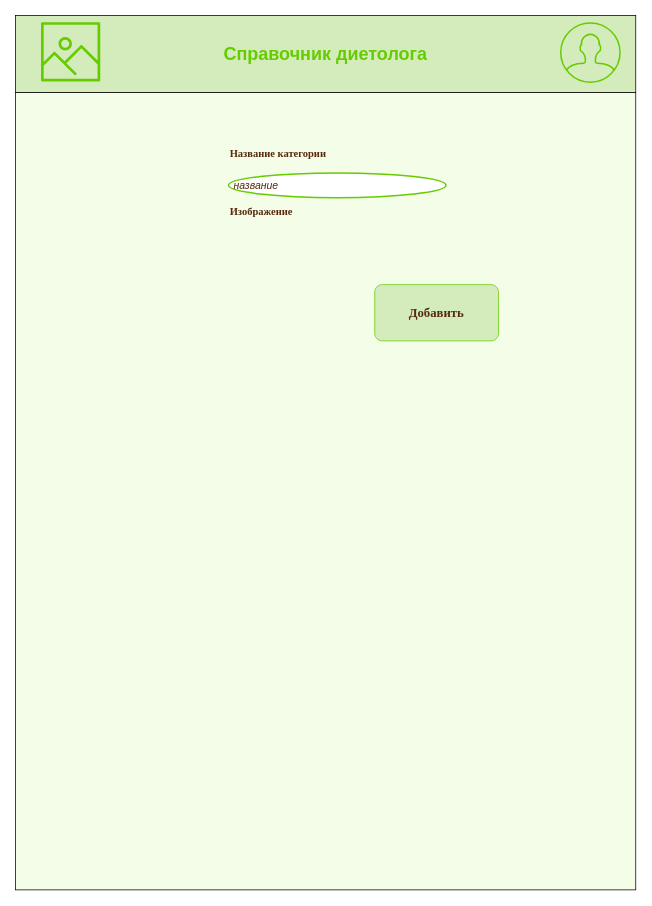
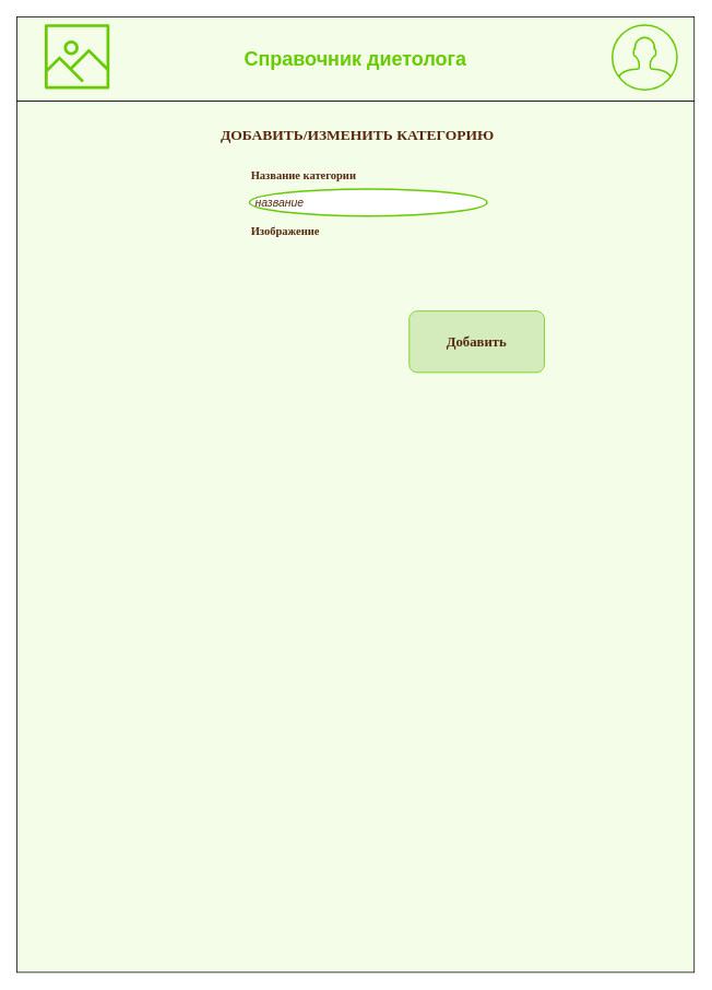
  <mxCell id="0" />
  <mxCell id="1" parent="0" />
- <mxCell id="2" value="&lt;h1&gt;&lt;font color=&quot;#66cc00&quot;&gt;Справочник диетолога&lt;/font&gt;&lt;/h1&gt;" style="rounded=0;whiteSpace=wrap;html=1;fillColor=#D4EBBC;" parent="1" vertex="1"><mxGeometry width="827" height="103" as="geometry" x="20" y="20" /></mxCell>
+ <mxCell id="2" value="&lt;h1&gt;&lt;font color=&quot;#66cc00&quot;&gt;Справочник диетолога&lt;/font&gt;&lt;/h1&gt;" style="rounded=0;whiteSpace=wrap;html=1;fillColor=#f3fde8;" parent="1" vertex="1"><mxGeometry width="827" height="103" as="geometry" x="20" y="20" /></mxCell>
  <mxCell id="3" value="" style="rounded=0;whiteSpace=wrap;html=1;fillColor=#F3FDE8;" parent="1" vertex="1"><mxGeometry y="123" width="827" height="1063" as="geometry" x="20" /></mxCell>
  <mxCell id="4" value="" style="sketch=0;outlineConnect=0;fontColor=#232F3E;gradientColor=none;fillColor=#66CC00;strokeColor=none;dashed=0;verticalLabelPosition=bottom;verticalAlign=top;align=center;html=1;fontSize=12;fontStyle=0;aspect=fixed;pointerEvents=1;shape=mxgraph.aws4.container_registry_image;" parent="1" vertex="1"><mxGeometry x="54" y="29" width="79" height="79" as="geometry" /></mxCell>
+ <mxCell id="5" value="&lt;h2&gt;&lt;font face=&quot;Georgia&quot; color=&quot;#57290e&quot;&gt;ДОБАВИТЬ/ИЗМЕНИТЬ КАТЕГОРИЮ&lt;/font&gt;&lt;/h2&gt;" style="text;html=1;align=center;verticalAlign=middle;whiteSpace=wrap;rounded=0;" parent="1" vertex="1"><mxGeometry x="240" y="149" width="392" height="30" as="geometry" /></mxCell>
  <mxCell id="6" value="&lt;font face=&quot;Georgia&quot; color=&quot;#57290e&quot;&gt;&lt;span style=&quot;font-size: 14px;&quot;&gt;Изображение&lt;/span&gt;&lt;/font&gt;" style="fillColor=none;strokeColor=none;html=1;fontSize=11;fontStyle=0;align=left;fontColor=#596780;fontStyle=1;fontSize=11" parent="1" vertex="1"><mxGeometry x="304" y="273" width="240" height="20" as="geometry" /></mxCell>
- <mxCell id="7" value="&lt;font face=&quot;Georgia&quot; color=&quot;#57290e&quot;&gt;&lt;span style=&quot;font-size: 14px;&quot;&gt;Название категории&lt;/span&gt;&lt;/font&gt;" style="fillColor=none;strokeColor=none;html=1;fontSize=11;fontStyle=0;align=left;fontColor=#596780;fontStyle=1;fontSize=11" parent="1" vertex="1"><mxGeometry x="304" y="195" width="240" height="20" as="geometry" /></mxCell>
+ <mxCell id="7" value="&lt;font face=&quot;Georgia&quot; color=&quot;#57290e&quot;&gt;&lt;span style=&quot;font-size: 14px;&quot;&gt;Название категории&lt;/span&gt;&lt;/font&gt;" style="fillColor=none;strokeColor=none;html=1;fontSize=11;fontStyle=0;align=left;fontColor=#596780;fontStyle=1;fontSize=11" parent="1" vertex="1"><mxGeometry x="304" y="205" width="240" height="20" as="geometry" /></mxCell>
  <mxCell id="8" value="&lt;font style=&quot;font-size: 14px;&quot; color=&quot;#57290e&quot;&gt;&lt;i&gt;название&lt;/i&gt;&lt;/font&gt;" style="ellipse;arcSize=9;align=left;spacingLeft=5;strokeColor=#66CC00;html=1;strokeWidth=2;fontSize=12;" parent="1" vertex="1"><mxGeometry x="304" y="230" width="290" height="33" as="geometry" /></mxCell>
  <mxCell id="9" value="" style="html=1;verticalLabelPosition=bottom;align=center;labelBackgroundColor=#ffffff;verticalAlign=top;strokeWidth=2;strokeColor=#66CC00;shadow=0;dashed=0;shape=mxgraph.ios7.icons.user;aspect=fixed;fillColor=none;" parent="1" vertex="1"><mxGeometry x="747" y="30" width="79" height="79" as="geometry" /></mxCell>
  <mxCell id="10" value="" style="shape=image;html=1;verticalAlign=top;verticalLabelPosition=bottom;labelBackgroundColor=#ffffff;imageAspect=0;aspect=fixed;image=https://cdn1.iconfinder.com/data/icons/iconoir-vol-1/24/add-media-image-128.png" parent="1" vertex="1"><mxGeometry x="302" y="293" width="71" height="71" as="geometry" /></mxCell>
  <mxCell id="11" value="&lt;font color=&quot;#57290e&quot; face=&quot;Georgia&quot;&gt;Добавить&lt;/font&gt;" style="strokeWidth=1;shadow=0;dashed=0;align=center;html=1;shape=mxgraph.mockup.buttons.button;strokeColor=#66CC00;fontColor=#ffffff;mainText=;buttonStyle=round;fontSize=17;fontStyle=1;fillColor=#D4EBBC;whiteSpace=wrap;" parent="1" vertex="1"><mxGeometry x="499" y="379" width="165" height="75" as="geometry" /></mxCell>
